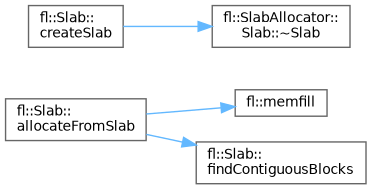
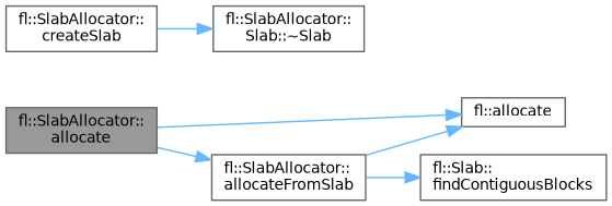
  digraph {
    rankdir=LR
    node [color=grey40 fillcolor=white fontname=Helvetica fontsize=10 shape=box style=filled]
    edge [color=steelblue1 fontname=Helvetica fontsize=10 labelfontname=Helvetica labelfontsize=10 style=solid]
-   n2 [height=0.2 label="fl::Slab::\lallocateFromSlab" width=0.4]
-   n3 [height=0.2 label="fl::memfill" width=0.4]
+   n1 [color=gray40 fillcolor=grey60 fontcolor=black height=0.2 label="fl::SlabAllocator::\lallocate" width=0.4]
+   n2 [height=0.2 label="fl::SlabAllocator::\lallocateFromSlab" width=0.4]
+   n3 [height=0.2 label="fl::allocate" width=0.4]
    n4 [height=0.2 label="fl::Slab::\lfindContiguousBlocks" width=0.4]
-   n5 [height=0.2 label="fl::Slab::\lcreateSlab" width=0.4]
+   n5 [height=0.2 label="fl::SlabAllocator::\lcreateSlab" width=0.4]
    n6 [height=0.2 label="fl::SlabAllocator::\lSlab::~Slab" width=0.4]
+   n1 -> n2
+   n1 -> n3
    n2 -> n3
    n2 -> n4
    n5 -> n6
  }
